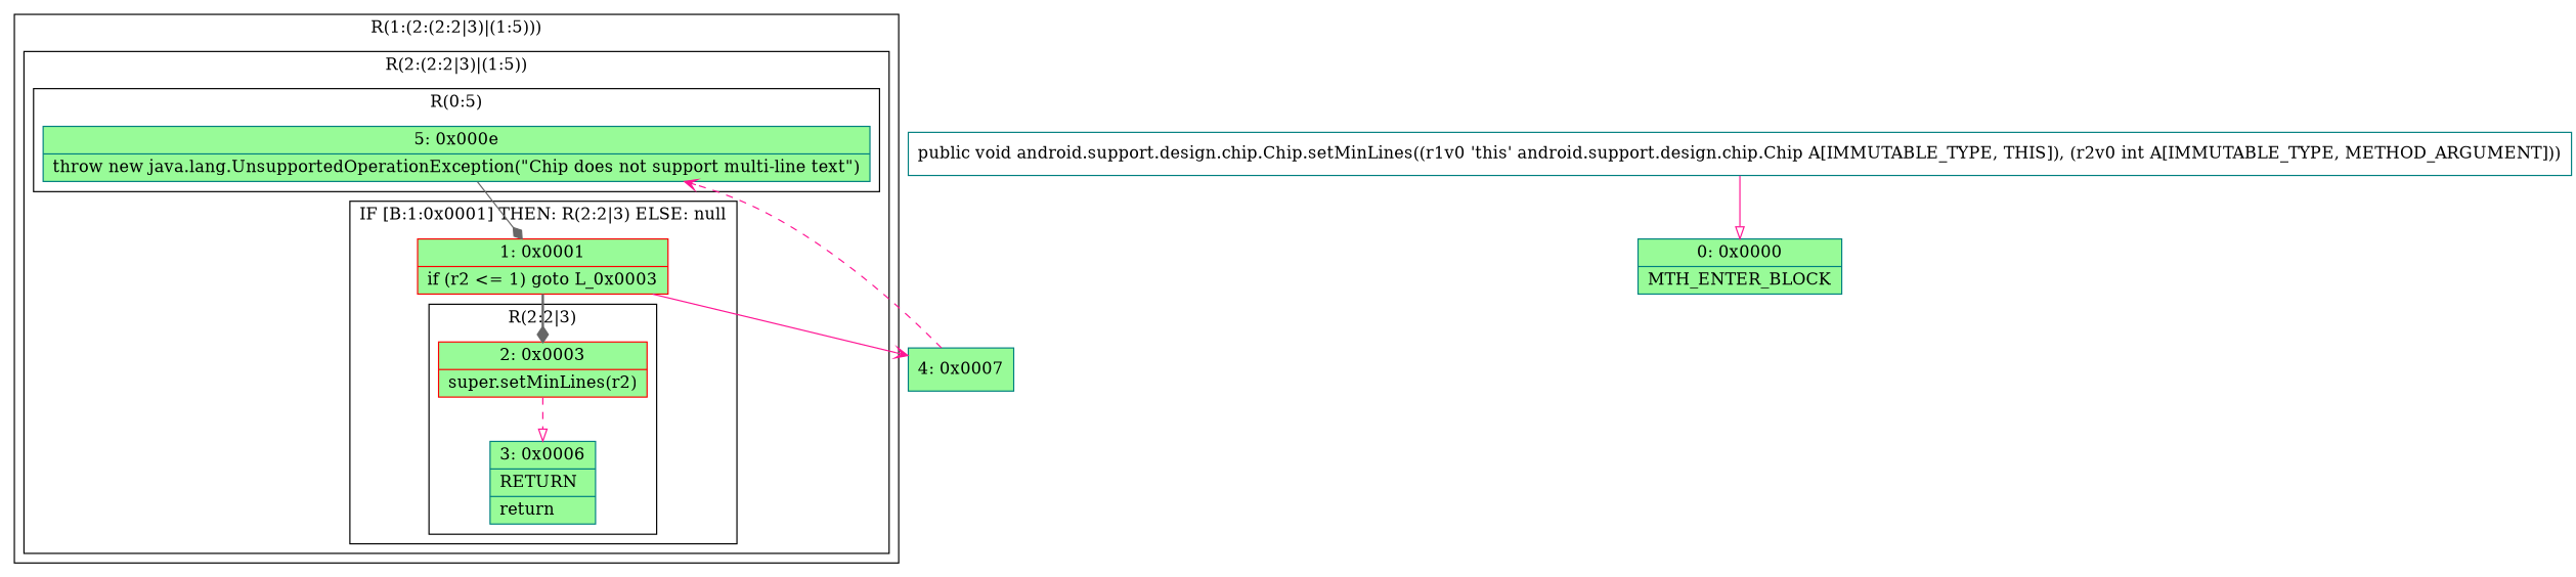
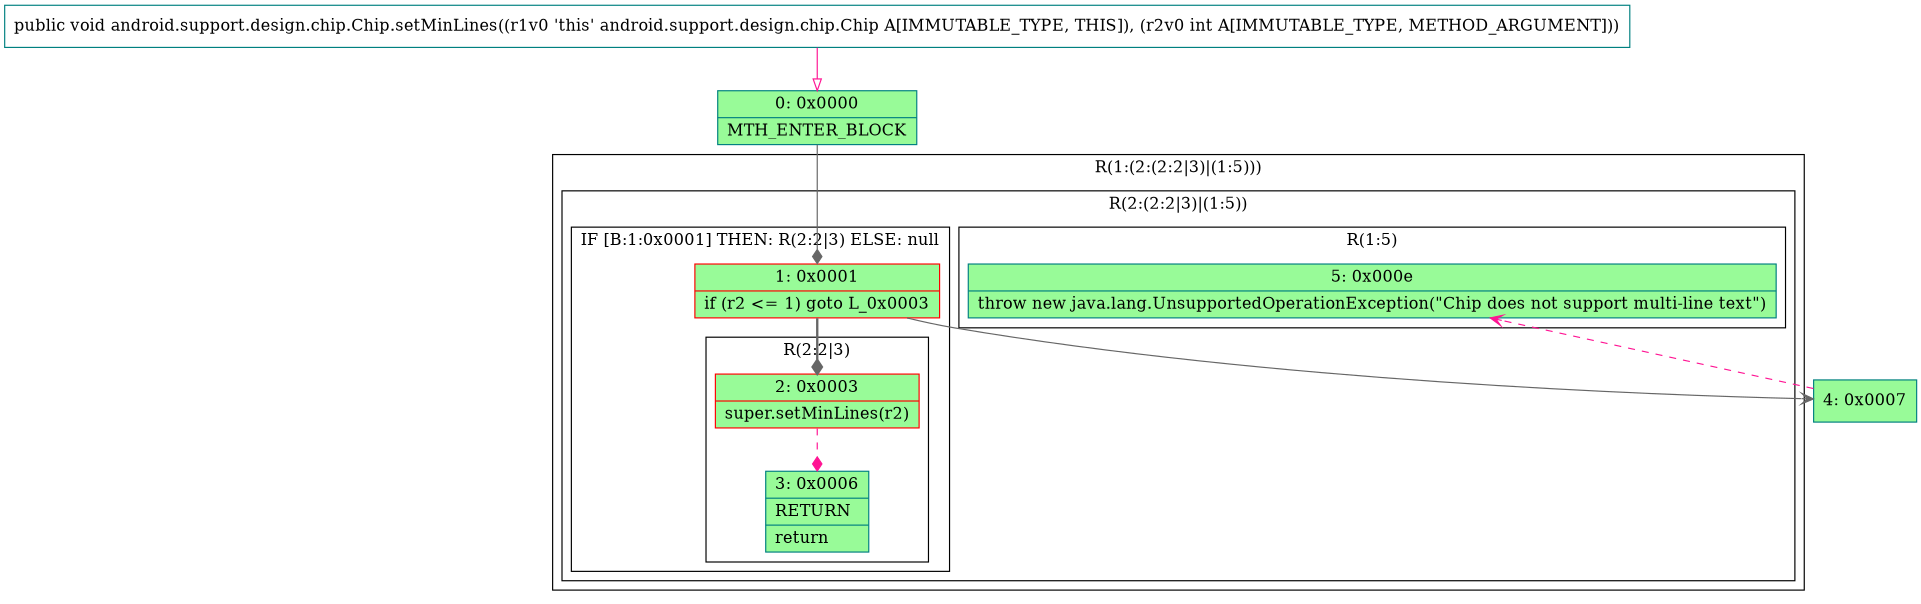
  digraph {
    node [color=teal fillcolor=palegreen shape=record style=filled]
    edge [arrowhead=onormal color=deeppink style=solid]
    n1 [color=red label="{2\:\ 0x0003|super.setMinLines(r2)\l}"]
    n2 [label="{3\:\ 0x0006|RETURN\l|return\l}"]
    n3 [color=red label="{1\:\ 0x0001|if (r2 \<= 1) goto L_0x0003\l}"]
    n4 [label="{5\:\ 0x000e|throw new java.lang.UnsupportedOperationException(\"Chip does not support multi\-line text\")\l}"]
    n5 [label="{4\:\ 0x0007}"]
    n6 [label="{0\:\ 0x0000|MTH_ENTER_BLOCK\l}"]
    n7 [fillcolor=white label="{public void android.support.design.chip.Chip.setMinLines((r1v0 'this' android.support.design.chip.Chip A[IMMUTABLE_TYPE, THIS]), (r2v0 int A[IMMUTABLE_TYPE, METHOD_ARGUMENT])) }"]
    subgraph cluster_1 {
      label="R(1:(2:(2:2|3)|(1:5)))"
      subgraph cluster_2 {
        label="R(2:(2:2|3)|(1:5))"
        subgraph cluster_3 {
          label="IF [B:1:0x0001] THEN: R(2:2|3) ELSE: null"
          n3
          subgraph cluster_4 {
            label="R(2:2|3)"
            n1
            n2
          }
        }
        subgraph cluster_5 {
-         label="R(0:5)"
+         label="R(1:5)"
          n4
        }
      }
    }
-   n1 -> n2 [style=dashed]
+   n1 -> n2 [arrowhead=diamond style=dashed]
    n3 -> n1 [arrowhead=diamond color=gray40 style=bold]
-   n3 -> n5 [arrowhead=vee]
+   n3 -> n5 [arrowhead=vee color=gray40]
    n5 -> n4 [arrowhead=vee style=dashed]
-   n4 -> n3 [arrowhead=diamond color=gray40]
+   n6 -> n3 [arrowhead=diamond color=gray40]
    n7 -> n6
  }
